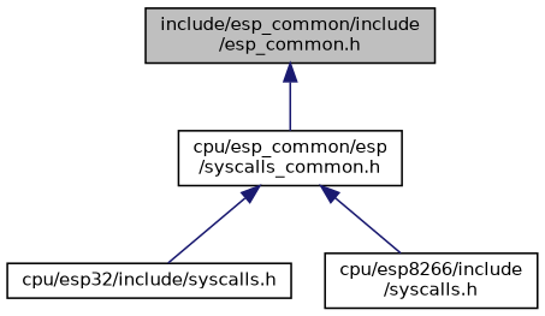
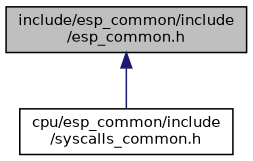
  digraph {
    node [color=black fillcolor=white fontname=Helvetica fontsize=10 shape=record style=filled]
    edge [color=midnightblue dir=back fontname=Helvetica fontsize=10 labelfontname=Helvetica labelfontsize=10 style=solid]
    n1 [fillcolor=grey75 fontcolor=black height=0.2 label="include/esp_common/include\l/esp_common.h" width=0.4]
-   n2 [height=0.2 label="cpu/esp_common/esp\l/syscalls_common.h" width=0.4]
-   n3 [height=0.2 label="cpu/esp32/include/syscalls.h" width=0.4]
-   n4 [height=0.2 label="cpu/esp8266/include\l/syscalls.h" width=0.4]
+   n2 [height=0.2 label="cpu/esp_common/include\l/syscalls_common.h" width=0.4]
    n1 -> n2
-   n2 -> n3
-   n2 -> n4
  }
